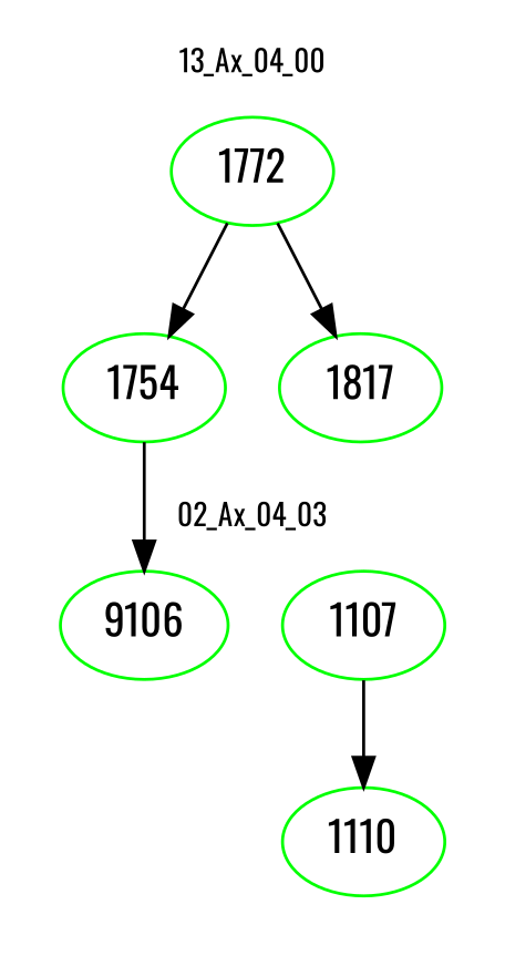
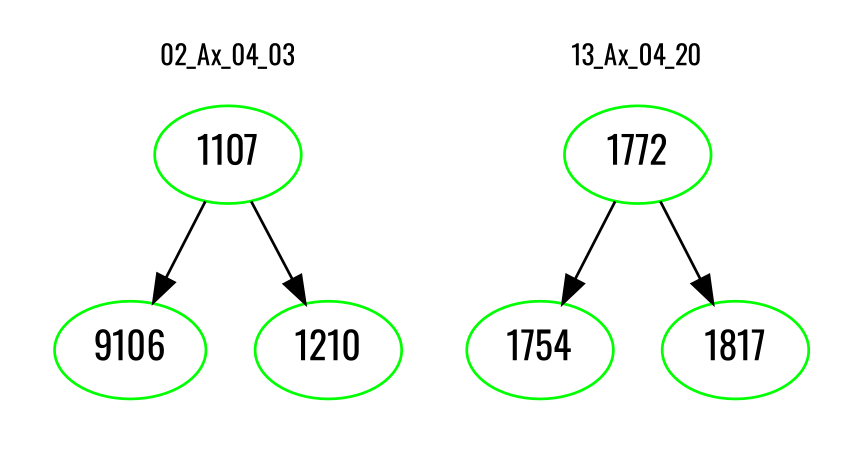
  digraph {
    fontname=Oswald
    node [color=green fontname=Oswald]
    edge [color=black fontname=Oswald]
    n1 [label=1107]
    n2 [label=9106]
-   n3 [label=1110]
+   n3 [label=1210]
    n4 [label=1772]
    n5 [label=1754]
    n6 [label=1817]
    subgraph cluster_1 {
      color=white
      fontsize=10
      label="02_Ax_04_03"
      n1
      n2
      n3
    }
    subgraph cluster_2 {
      color=white
      fontsize=10
-     label="13_Ax_04_00"
+     label="13_Ax_04_20"
      n4
      n5
      n6
    }
-   n5 -> n2
+   n1 -> n2
    n1 -> n3
    n4 -> n5
    n4 -> n6
  }
